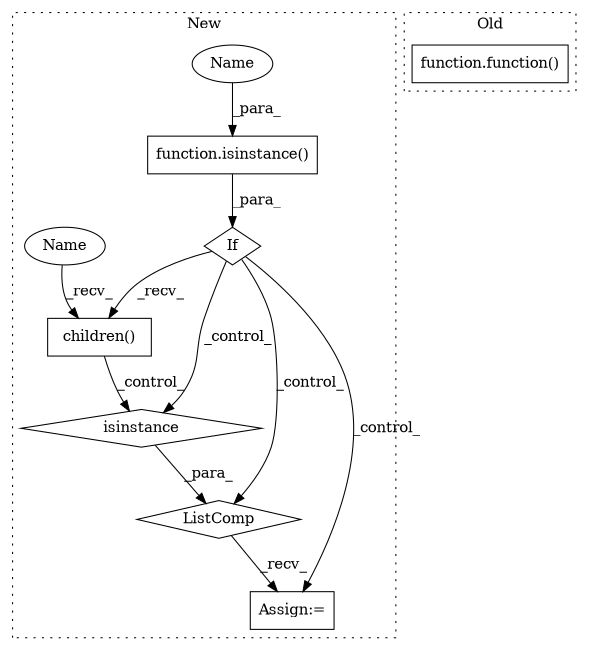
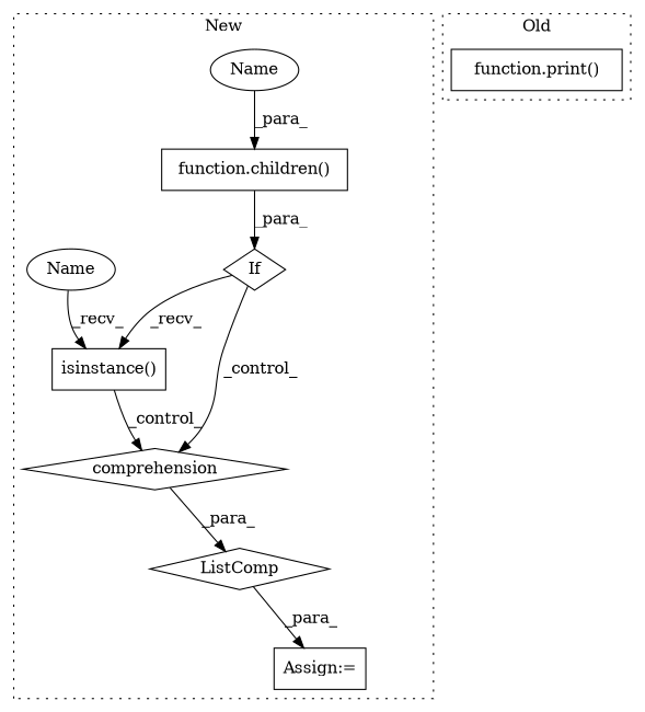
  digraph {
    node [a=75 l=3 shape=box]
-   n1 [l="13,1" label="children()" s="4743,4764"]
+   n1 [l="13,1" label="isinstance()" s="4743,4764"]
    n2 [a=96 l=0 label=If s=4171 shape=diamond]
-   n3 [l="11,1" label="function.isinstance()" s="4171,4207"]
+   n3 [l="11,1" label="function.children()" s="4171,4207"]
    n4 [a=106 l=44 label=ListComp s=4722 shape=diamond]
-   n5 [a=45 label=isinstance s=4734 shape=diamond]
+   n5 [a=45 label=comprehension s=4734 shape=diamond]
    n6 [a=68 label="Assign:=" s=4886]
    n7 [a=87 label=Name s=4743 shape=ellipse]
    n8 [a=87 label=Name s=4182 shape=ellipse]
-   n9 [l="6,1" label="function.function()" s="4316,4331"]
+   n9 [l="6,1" label="function.print()" s="4316,4331"]
    subgraph cluster_1 {
      label=New
      style=dotted
      n1
      n2
      n3
      n4
      n5
      n6
      n7
      n8
    }
    subgraph cluster_2 {
      label=Old
      style=dotted
      n9
    }
    n1 -> n5 [label=_control_]
    n2 -> n1 [label=_recv_]
-   n2 -> n4 [label=_control_]
    n2 -> n5 [label=_control_]
-   n2 -> n6 [label=_control_]
    n3 -> n2 [label=_para_]
-   n4 -> n6 [label=_recv_]
+   n4 -> n6 [label=_para_]
    n5 -> n4 [label=_para_]
    n7 -> n1 [label=_recv_]
    n8 -> n3 [label=_para_]
  }
